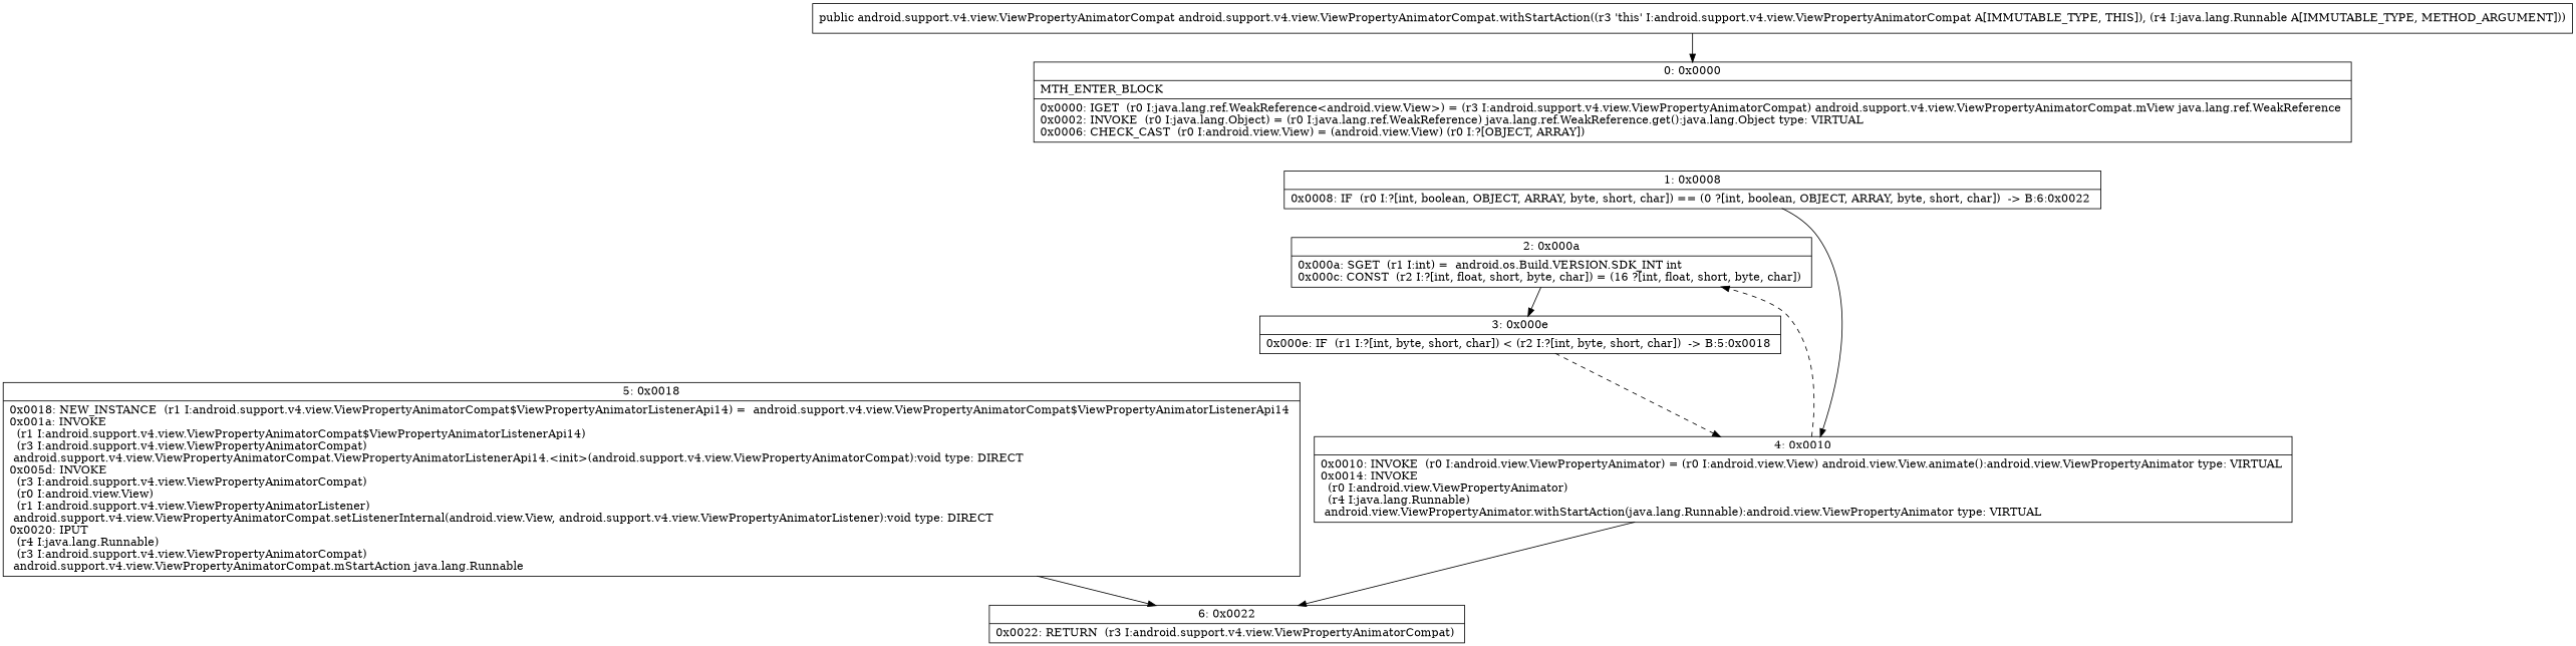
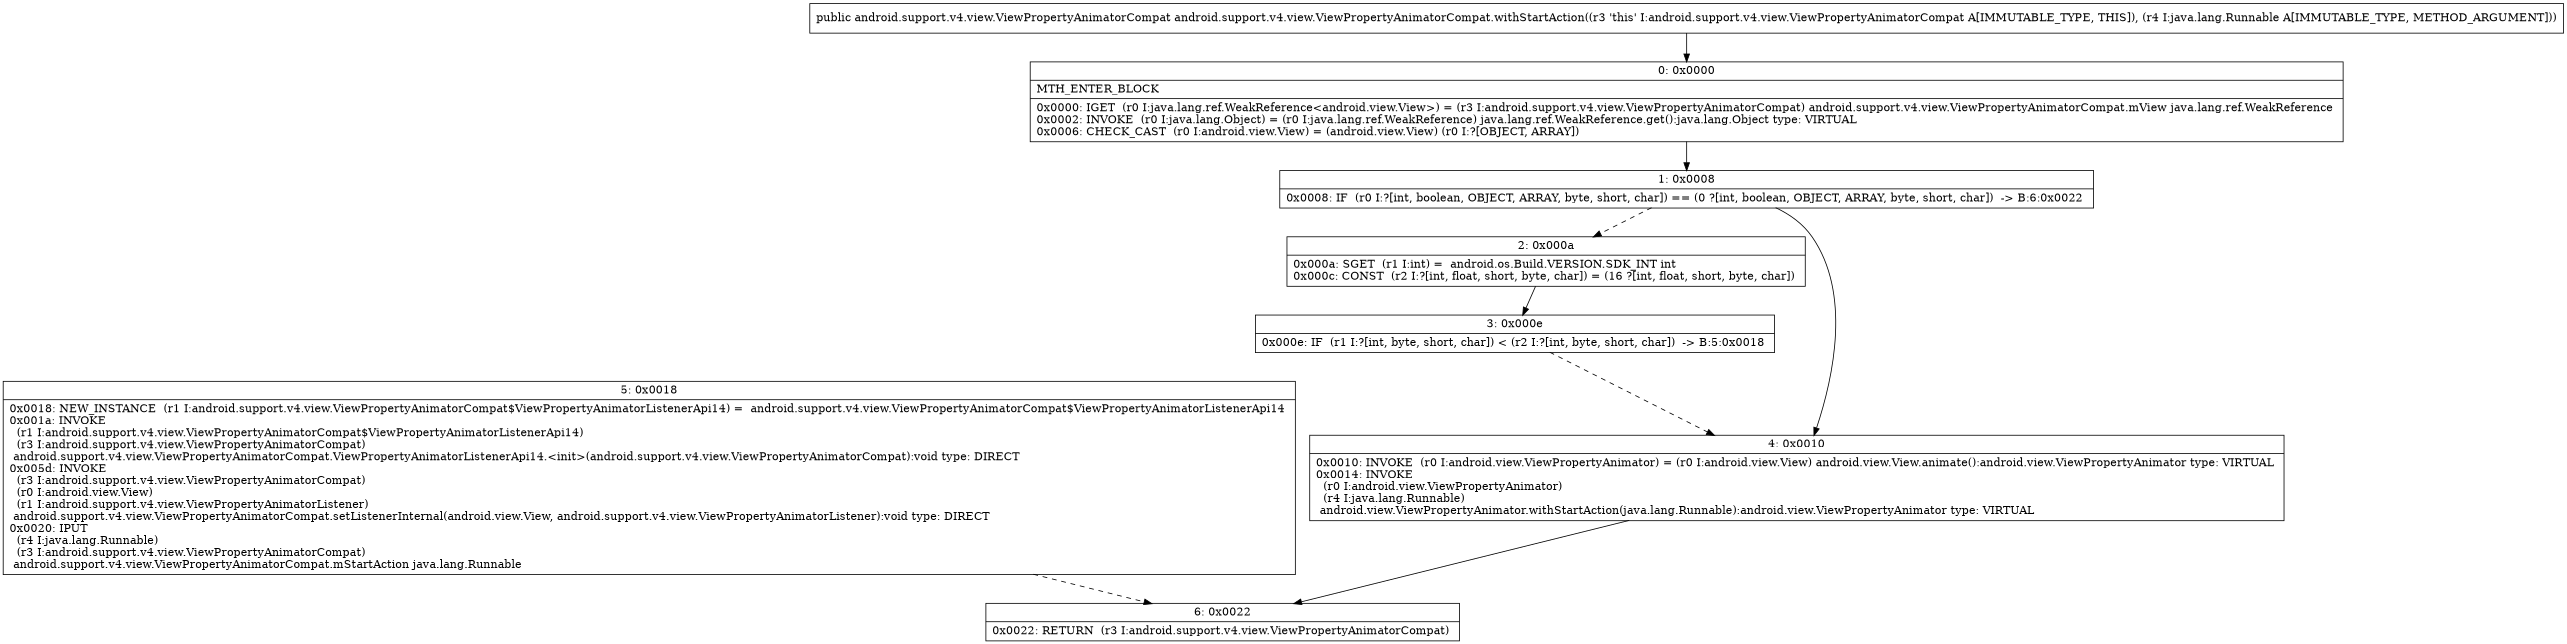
  digraph {
    node [shape=record]
    n1 [label="{0\:\ 0x0000|MTH_ENTER_BLOCK\l|0x0000: IGET  (r0 I:java.lang.ref.WeakReference\<android.view.View\>) = (r3 I:android.support.v4.view.ViewPropertyAnimatorCompat) android.support.v4.view.ViewPropertyAnimatorCompat.mView java.lang.ref.WeakReference \l0x0002: INVOKE  (r0 I:java.lang.Object) = (r0 I:java.lang.ref.WeakReference) java.lang.ref.WeakReference.get():java.lang.Object type: VIRTUAL \l0x0006: CHECK_CAST  (r0 I:android.view.View) = (android.view.View) (r0 I:?[OBJECT, ARRAY]) \l}"]
    n2 [label="{1\:\ 0x0008|0x0008: IF  (r0 I:?[int, boolean, OBJECT, ARRAY, byte, short, char]) == (0 ?[int, boolean, OBJECT, ARRAY, byte, short, char])  \-\> B:6:0x0022 \l}"]
    n3 [label="{2\:\ 0x000a|0x000a: SGET  (r1 I:int) =  android.os.Build.VERSION.SDK_INT int \l0x000c: CONST  (r2 I:?[int, float, short, byte, char]) = (16 ?[int, float, short, byte, char]) \l}"]
    n4 [label="{4\:\ 0x0010|0x0010: INVOKE  (r0 I:android.view.ViewPropertyAnimator) = (r0 I:android.view.View) android.view.View.animate():android.view.ViewPropertyAnimator type: VIRTUAL \l0x0014: INVOKE  \l  (r0 I:android.view.ViewPropertyAnimator)\l  (r4 I:java.lang.Runnable)\l android.view.ViewPropertyAnimator.withStartAction(java.lang.Runnable):android.view.ViewPropertyAnimator type: VIRTUAL \l}"]
    n5 [label="{3\:\ 0x000e|0x000e: IF  (r1 I:?[int, byte, short, char]) \< (r2 I:?[int, byte, short, char])  \-\> B:5:0x0018 \l}"]
    n6 [label="{6\:\ 0x0022|0x0022: RETURN  (r3 I:android.support.v4.view.ViewPropertyAnimatorCompat) \l}"]
    n7 [label="{5\:\ 0x0018|0x0018: NEW_INSTANCE  (r1 I:android.support.v4.view.ViewPropertyAnimatorCompat$ViewPropertyAnimatorListenerApi14) =  android.support.v4.view.ViewPropertyAnimatorCompat$ViewPropertyAnimatorListenerApi14 \l0x001a: INVOKE  \l  (r1 I:android.support.v4.view.ViewPropertyAnimatorCompat$ViewPropertyAnimatorListenerApi14)\l  (r3 I:android.support.v4.view.ViewPropertyAnimatorCompat)\l android.support.v4.view.ViewPropertyAnimatorCompat.ViewPropertyAnimatorListenerApi14.\<init\>(android.support.v4.view.ViewPropertyAnimatorCompat):void type: DIRECT \l0x005d: INVOKE  \l  (r3 I:android.support.v4.view.ViewPropertyAnimatorCompat)\l  (r0 I:android.view.View)\l  (r1 I:android.support.v4.view.ViewPropertyAnimatorListener)\l android.support.v4.view.ViewPropertyAnimatorCompat.setListenerInternal(android.view.View, android.support.v4.view.ViewPropertyAnimatorListener):void type: DIRECT \l0x0020: IPUT  \l  (r4 I:java.lang.Runnable)\l  (r3 I:android.support.v4.view.ViewPropertyAnimatorCompat)\l android.support.v4.view.ViewPropertyAnimatorCompat.mStartAction java.lang.Runnable \l}"]
    n8 [label="{public android.support.v4.view.ViewPropertyAnimatorCompat android.support.v4.view.ViewPropertyAnimatorCompat.withStartAction((r3 'this' I:android.support.v4.view.ViewPropertyAnimatorCompat A[IMMUTABLE_TYPE, THIS]), (r4 I:java.lang.Runnable A[IMMUTABLE_TYPE, METHOD_ARGUMENT])) }"]
-   n4 -> n3 [style=dashed]
+   n1 -> n2
+   n2 -> n3 [style=dashed]
    n2 -> n4
    n3 -> n5
    n4 -> n6
    n5 -> n4 [style=dashed]
-   n7 -> n6
+   n7 -> n6 [style=dashed]
    n8 -> n1
  }
